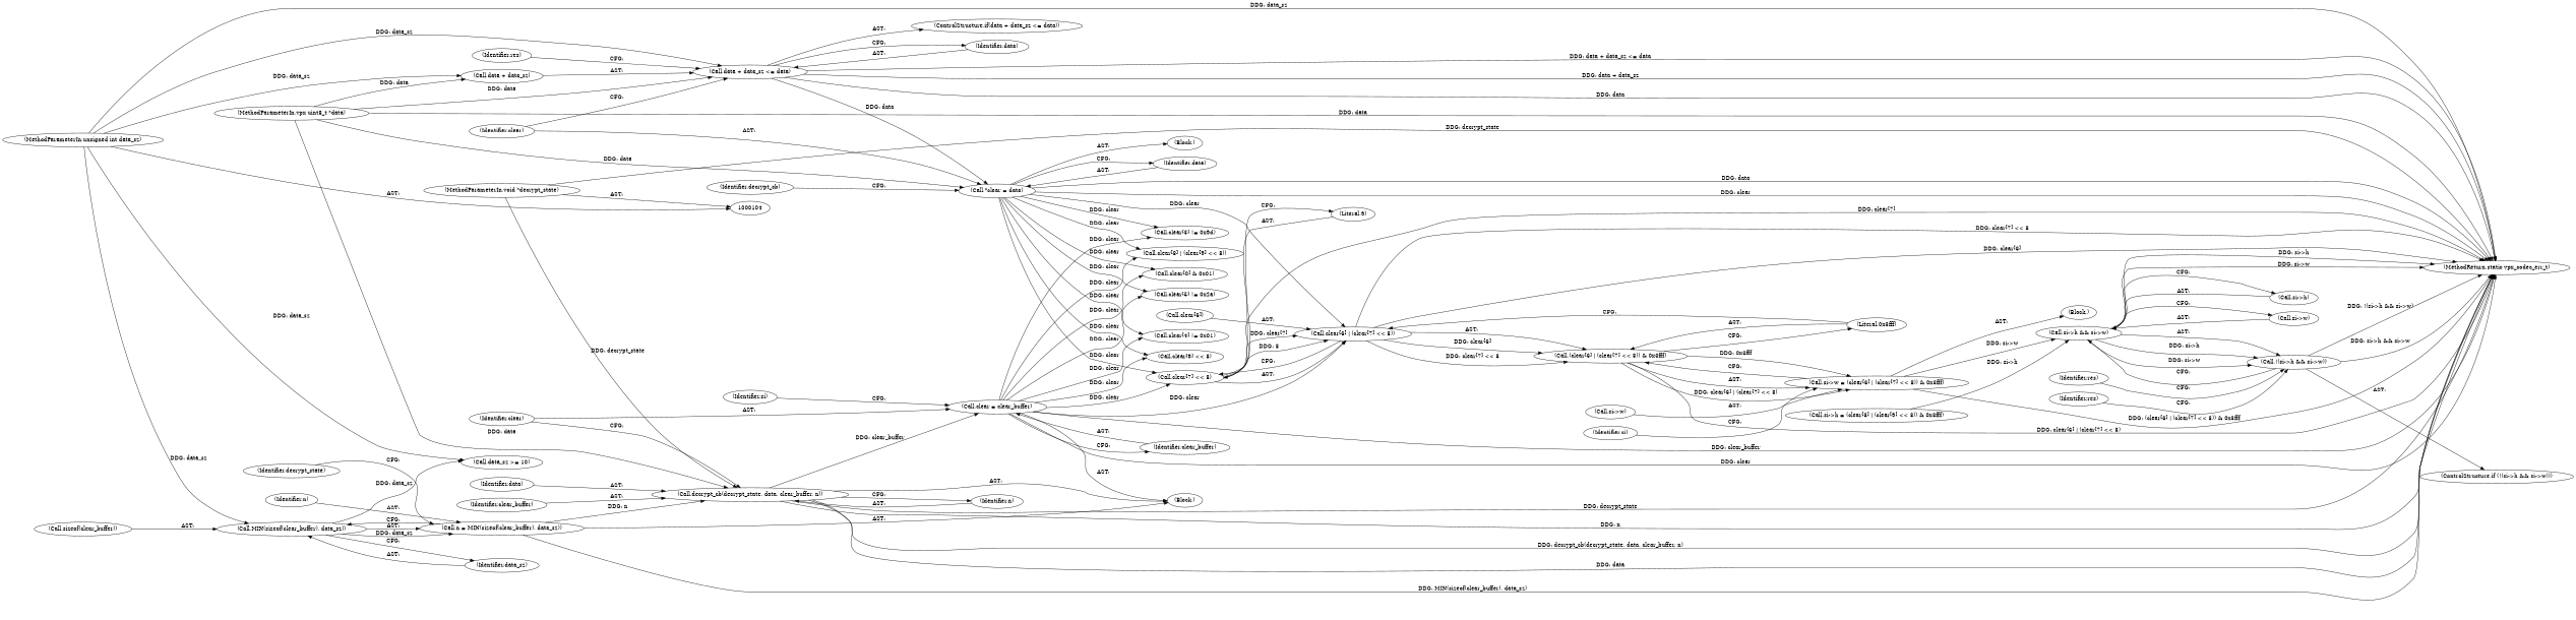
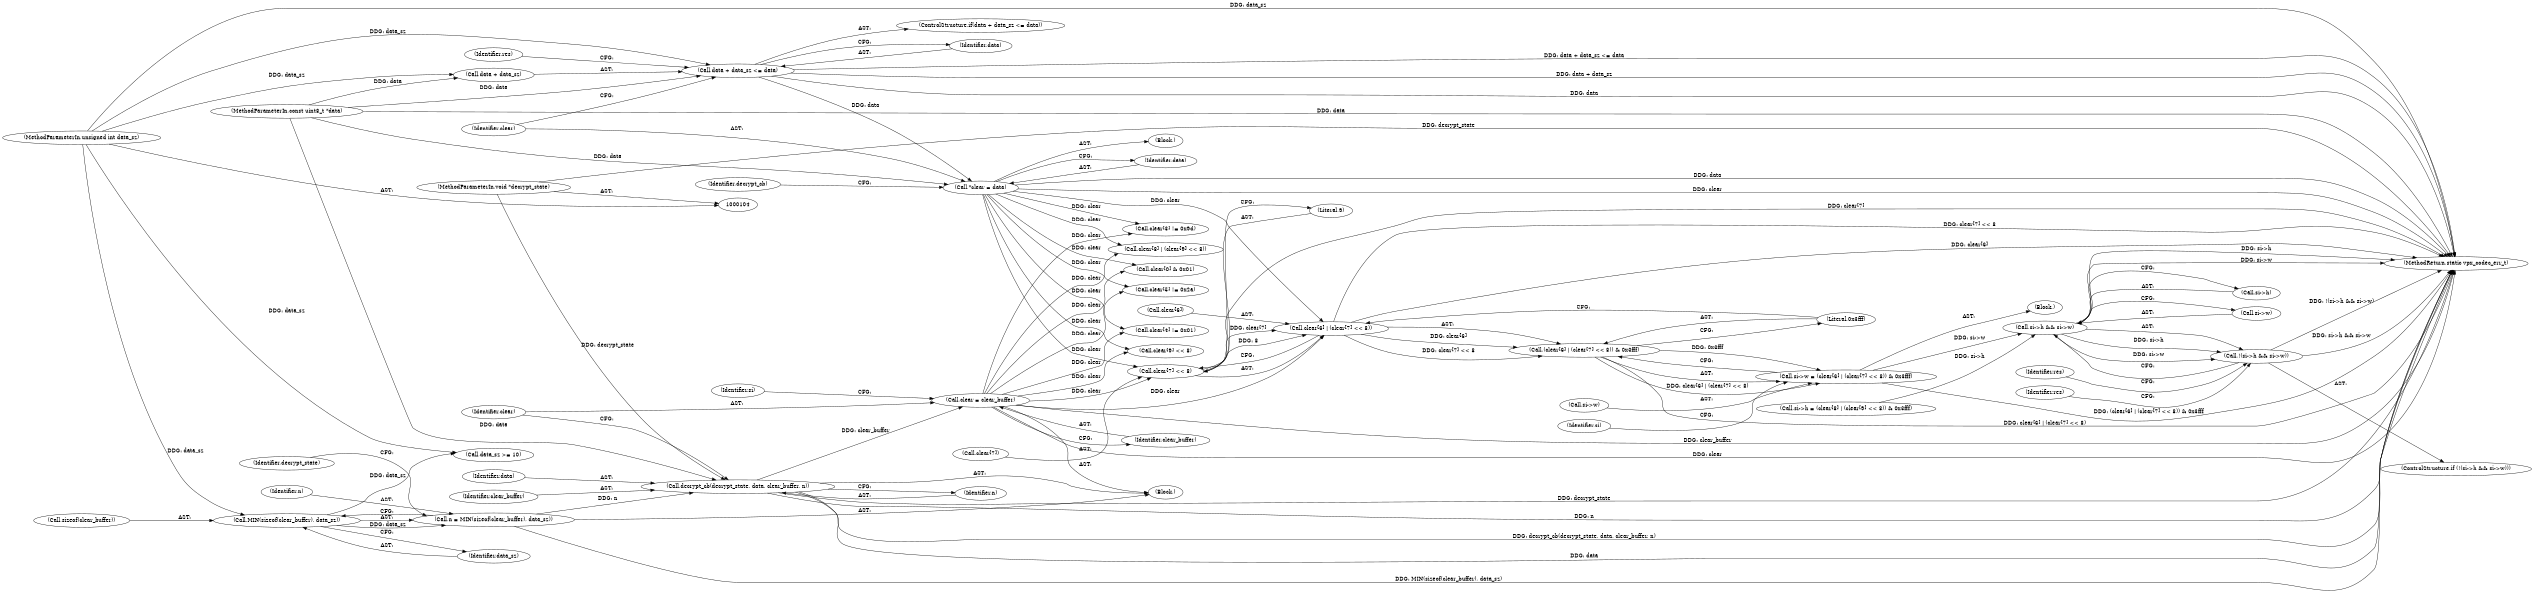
  digraph {
    rankdir=LR
    n1 [label="(Call,clear[7] << 8)"]
    n2 [label="(Call,clear[6] | (clear[7] << 8))"]
    n3 [label="(MethodReturn,static vpx_codec_err_t)"]
    n4 [label="(Literal,9)"]
    n5 [label="(Call,(clear[6] | (clear[7] << 8)) & 0x3fff)"]
    n6 [label="(Call,*clear = data)"]
    n7 [label="(Call,clear[0] & 0x01)"]
    n8 [label="(Call,clear[9] << 8)"]
    n9 [label="(Call,clear[8] | (clear[9] << 8))"]
    n10 [label="(Call,clear[4] != 0x01)"]
    n11 [label="(Block,)"]
    n12 [label="(Call,clear[5] != 0x2a)"]
    n13 [label="(Call,clear[3] != 0x9d)"]
    n14 [label="(Identifier,data)"]
    n15 [label="(Call,data + data_sz <= data)"]
    n16 [label="(Identifier,data)"]
    n17 [label="(ControlStructure,if(data + data_sz <= data))"]
    n18 [label="(Call,decrypt_cb(decrypt_state, data, clear_buffer, n))"]
    n19 [label="(Call,clear = clear_buffer)"]
    n20 [label="(Block,)"]
    n21 [label="(Identifier,n)"]
-   n22 [label="(MethodParameterIn,vpx uint8_t *data)"]
+   n22 [label="(MethodParameterIn,const uint8_t *data)"]
    n23 [label="(Call,data + data_sz)"]
    n24 [label="(MethodParameterIn,unsigned int data_sz)"]
    1000104
    n26 [label="(Call,MIN(sizeof(clear_buffer), data_sz))"]
    n27 [label="(Call,data_sz >= 10)"]
    n28 [label="(Call,n = MIN(sizeof(clear_buffer), data_sz))"]
    n29 [label="(Identifier,data_sz)"]
    n30 [label="(Identifier,clear_buffer)"]
    n31 [label="(MethodParameterIn,void *decrypt_state)"]
    n32 [label="(Call,si->w = (clear[6] | (clear[7] << 8)) & 0x3fff)"]
    n33 [label="(Literal,0x3fff)"]
    n34 [label="(Call,si->h && si->w)"]
    n35 [label="(Block,)"]
    n36 [label="(Call,!(si->h && si->w))"]
    n37 [label="(Call,si->w)"]
    n38 [label="(Call,si->h)"]
    n39 [label="(ControlStructure,if (!(si->h && si->w)))"]
    n40 [label="(Call,si->w)"]
    n41 [label="(Identifier,clear)"]
    n42 [label="(Call,sizeof(clear_buffer))"]
    n43 [label="(Identifier,res)"]
    n44 [label="(Call,si->h = (clear[8] | (clear[9] << 8)) & 0x3fff)"]
+   n45 [label="(Call,clear[7])"]
    n46 [label="(Identifier,decrypt_state)"]
    n47 [label="(Identifier,data)"]
    n48 [label="(Identifier,res)"]
    n49 [label="(Call,clear[6])"]
    n50 [label="(Identifier,res)"]
    n51 [label="(Identifier,si)"]
    n52 [label="(Identifier,decrypt_cb)"]
    n53 [label="(Identifier,si)"]
    n54 [label="(Identifier,n)"]
    n55 [label="(Identifier,clear)"]
    n56 [label="(Identifier,clear_buffer)"]
    n1 -> n2 [label="AST: "]
    n1 -> n2 [label="DDG: clear[7]"]
    n1 -> n2 [label="DDG: 8"]
    n1 -> n3 [label="DDG: clear[7]"]
    n1 -> n4 [label="CFG: "]
    n2 -> n1 [label="CFG: "]
    n2 -> n3 [label="DDG: clear[7] << 8"]
    n2 -> n3 [label="DDG: clear[6]"]
    n2 -> n5 [label="AST: "]
    n2 -> n5 [label="DDG: clear[6]"]
    n2 -> n5 [label="DDG: clear[7] << 8"]
    n4 -> n1 [label="AST: "]
    n5 -> n3 [label="DDG: clear[6] | (clear[7] << 8)"]
    n5 -> n32 [label="AST: "]
    n5 -> n32 [label="DDG: clear[6] | (clear[7] << 8)"]
    n5 -> n32 [label="DDG: 0x3fff"]
    n5 -> n33 [label="CFG: "]
    n6 -> n1 [label="DDG: clear"]
    n6 -> n2 [label="DDG: clear"]
    n6 -> n3 [label="DDG: clear"]
    n6 -> n3 [label="DDG: data"]
    n6 -> n7 [label="DDG: clear"]
    n6 -> n8 [label="DDG: clear"]
    n6 -> n9 [label="DDG: clear"]
    n6 -> n10 [label="DDG: clear"]
    n6 -> n11 [label="AST: "]
    n6 -> n12 [label="DDG: clear"]
    n6 -> n13 [label="DDG: clear"]
    n6 -> n14 [label="CFG: "]
    n14 -> n6 [label="AST: "]
    n15 -> n3 [label="DDG: data + data_sz"]
    n15 -> n3 [label="DDG: data"]
    n15 -> n3 [label="DDG: data + data_sz <= data"]
    n15 -> n6 [label="DDG: data"]
    n15 -> n16 [label="CFG: "]
    n15 -> n17 [label="AST: "]
    n16 -> n15 [label="AST: "]
    n18 -> n3 [label="DDG: decrypt_cb(decrypt_state, data, clear_buffer, n)"]
    n18 -> n3 [label="DDG: data"]
    n18 -> n3 [label="DDG: decrypt_state"]
    n18 -> n3 [label="DDG: n"]
    n18 -> n19 [label="DDG: clear_buffer"]
    n18 -> n20 [label="AST: "]
    n18 -> n21 [label="CFG: "]
    n19 -> n1 [label="DDG: clear"]
    n19 -> n2 [label="DDG: clear"]
    n19 -> n3 [label="DDG: clear_buffer"]
    n19 -> n3 [label="DDG: clear"]
    n19 -> n7 [label="DDG: clear"]
    n19 -> n8 [label="DDG: clear"]
    n19 -> n9 [label="DDG: clear"]
    n19 -> n10 [label="DDG: clear"]
    n19 -> n12 [label="DDG: clear"]
    n19 -> n13 [label="DDG: clear"]
    n19 -> n20 [label="AST: "]
    n19 -> n30 [label="CFG: "]
    n21 -> n18 [label="AST: "]
    n22 -> n3 [label="DDG: data"]
    n22 -> n6 [label="DDG: data"]
    n22 -> n15 [label="DDG: data"]
    n22 -> n18 [label="DDG: data"]
    n22 -> n23 [label="DDG: data"]
    n23 -> n15 [label="AST: "]
    n24 -> n3 [label="DDG: data_sz"]
    n24 -> n15 [label="DDG: data_sz"]
    n24 -> n23 [label="DDG: data_sz"]
    n24 -> 1000104 [label="AST: "]
    n24 -> n26 [label="DDG: data_sz"]
    n24 -> n27 [label="DDG: data_sz"]
    n26 -> n27 [label="DDG: data_sz"]
    n26 -> n28 [label="AST: "]
    n26 -> n28 [label="DDG: data_sz"]
    n26 -> n29 [label="CFG: "]
    n28 -> n3 [label="DDG: MIN(sizeof(clear_buffer), data_sz)"]
    n28 -> n18 [label="DDG: n"]
    n28 -> n20 [label="AST: "]
    n28 -> n26 [label="CFG: "]
    n29 -> n26 [label="AST: "]
    n30 -> n19 [label="AST: "]
    n31 -> n3 [label="DDG: decrypt_state"]
    n31 -> n18 [label="DDG: decrypt_state"]
    n31 -> 1000104 [label="AST: "]
    n32 -> n3 [label="DDG: (clear[6] | (clear[7] << 8)) & 0x3fff"]
    n32 -> n5 [label="CFG: "]
    n32 -> n34 [label="DDG: si->w"]
    n32 -> n35 [label="AST: "]
    n33 -> n2 [label="CFG: "]
    n33 -> n5 [label="AST: "]
    n34 -> n3 [label="DDG: si->h"]
    n34 -> n3 [label="DDG: si->w"]
    n34 -> n36 [label="AST: "]
    n34 -> n36 [label="DDG: si->h"]
    n34 -> n36 [label="DDG: si->w"]
    n34 -> n37 [label="CFG: "]
    n34 -> n38 [label="CFG: "]
    n36 -> n3 [label="DDG: !(si->h && si->w)"]
    n36 -> n3 [label="DDG: si->h && si->w"]
    n36 -> n34 [label="CFG: "]
    n36 -> n39 [label="AST: "]
    n37 -> n34 [label="AST: "]
    n38 -> n34 [label="AST: "]
    n40 -> n32 [label="AST: "]
    n41 -> n6 [label="AST: "]
    n41 -> n15 [label="CFG: "]
    n42 -> n26 [label="AST: "]
    n43 -> n36 [label="CFG: "]
    n44 -> n34 [label="DDG: si->h"]
+   n45 -> n1 [label="AST: "]
    n46 -> n28 [label="CFG: "]
    n47 -> n18 [label="AST: "]
    n48 -> n36 [label="CFG: "]
    n49 -> n2 [label="AST: "]
    n50 -> n15 [label="CFG: "]
    n51 -> n32 [label="CFG: "]
    n52 -> n6 [label="CFG: "]
    n53 -> n19 [label="CFG: "]
    n54 -> n28 [label="AST: "]
    n55 -> n18 [label="CFG: "]
    n55 -> n19 [label="AST: "]
    n56 -> n18 [label="AST: "]
  }
